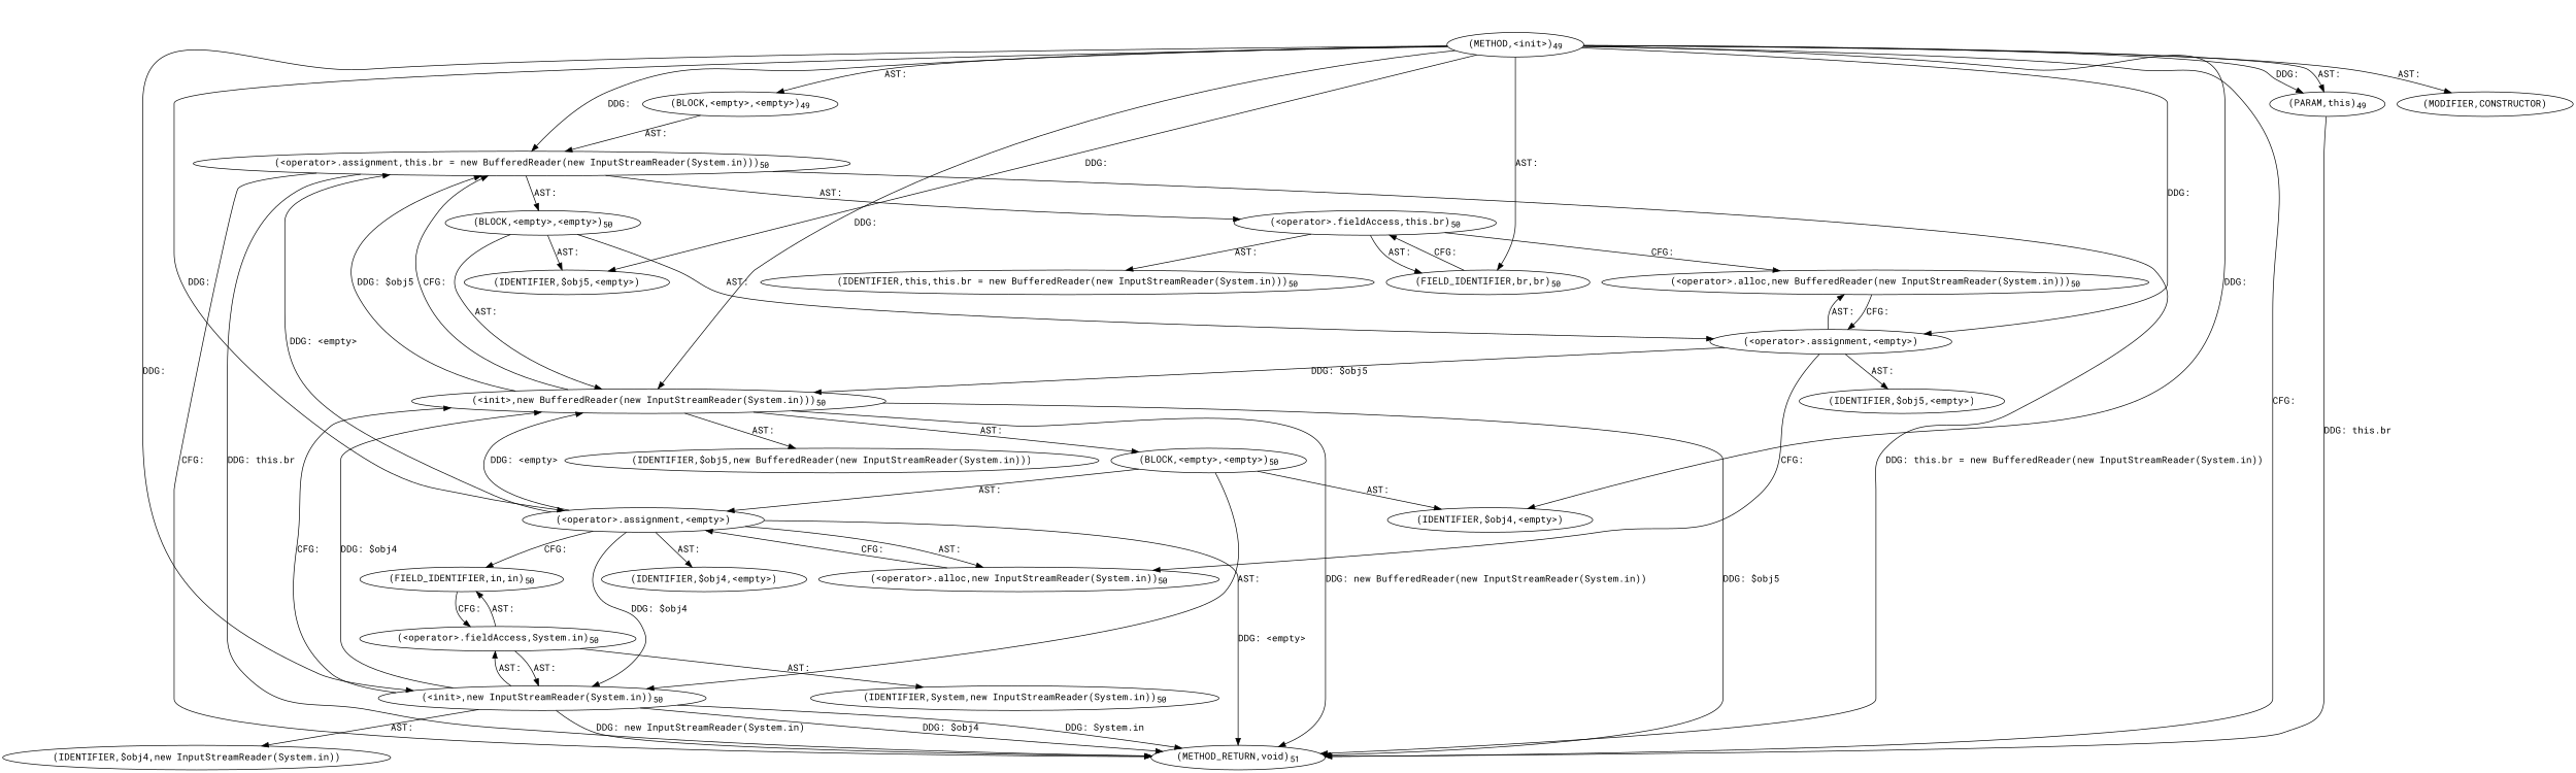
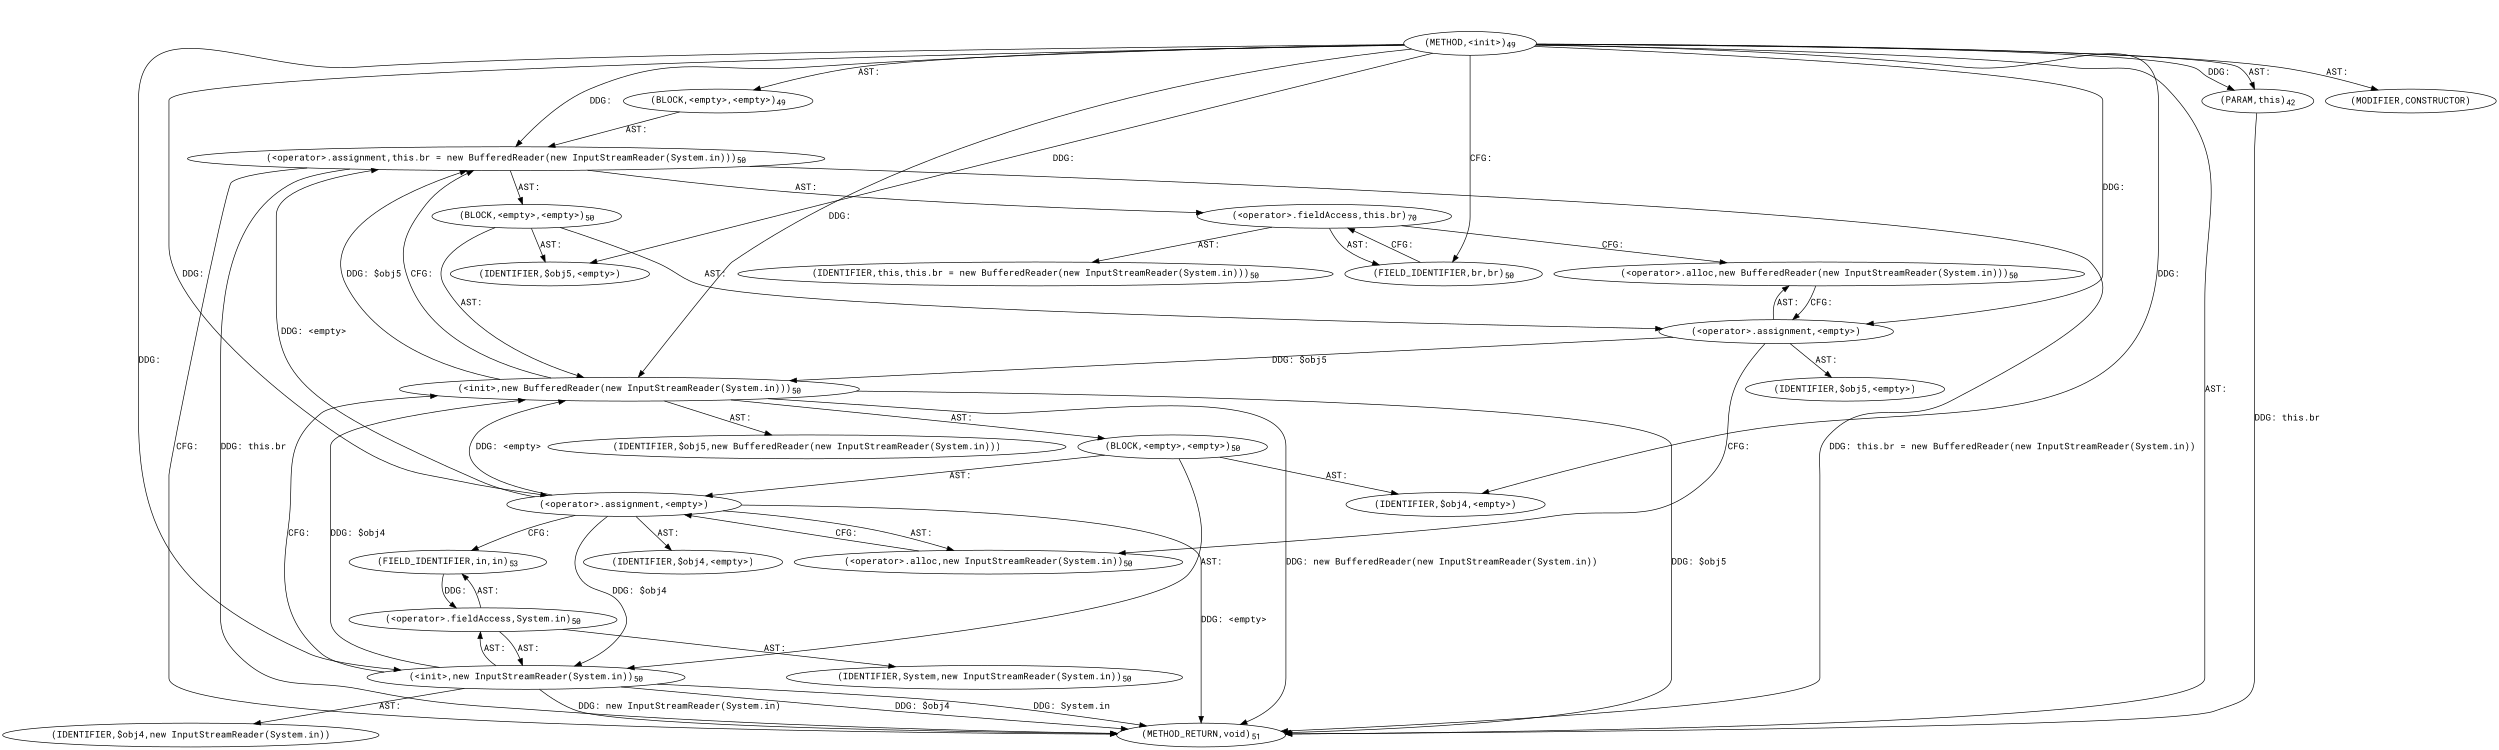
  digraph {
    fontname="Roboto Mono"
    node [fontname="Roboto Mono"]
    edge [fontname="Roboto Mono"]
    n1 [label=<(METHOD,&lt;init&gt;)<SUB>49</SUB>>]
-   n2 [label=<(PARAM,this)<SUB>49</SUB>>]
+   n2 [label=<(PARAM,this)<SUB>42</SUB>>]
    n3 [label=<(BLOCK,&lt;empty&gt;,&lt;empty&gt;)<SUB>49</SUB>>]
    n4 [label=<(&lt;operator&gt;.assignment,this.br = new BufferedReader(new InputStreamReader(System.in)))<SUB>50</SUB>>]
    n5 [label=<(FIELD_IDENTIFIER,br,br)<SUB>50</SUB>>]
    n6 [label=<(&lt;operator&gt;.assignment,&lt;empty&gt;)>]
    n7 [label=<(&lt;init&gt;,new BufferedReader(new InputStreamReader(System.in)))<SUB>50</SUB>>]
    n8 [label=<(&lt;operator&gt;.assignment,&lt;empty&gt;)>]
    n9 [label=<(&lt;init&gt;,new InputStreamReader(System.in))<SUB>50</SUB>>]
    n10 [label=<(IDENTIFIER,$obj4,&lt;empty&gt;)>]
    n11 [label=<(IDENTIFIER,$obj5,&lt;empty&gt;)>]
    n12 [label=<(MODIFIER,CONSTRUCTOR)>]
    n13 [label=<(METHOD_RETURN,void)<SUB>51</SUB>>]
-   n14 [label=<(&lt;operator&gt;.fieldAccess,this.br)<SUB>50</SUB>>]
+   n14 [label=<(&lt;operator&gt;.fieldAccess,this.br)<SUB>70</SUB>>]
    n15 [label=<(BLOCK,&lt;empty&gt;,&lt;empty&gt;)<SUB>50</SUB>>]
    n16 [label=<(&lt;operator&gt;.alloc,new BufferedReader(new InputStreamReader(System.in)))<SUB>50</SUB>>]
    n17 [label=<(IDENTIFIER,$obj5,&lt;empty&gt;)>]
    n18 [label=<(&lt;operator&gt;.alloc,new InputStreamReader(System.in))<SUB>50</SUB>>]
    n19 [label=<(IDENTIFIER,$obj5,new BufferedReader(new InputStreamReader(System.in)))>]
    n20 [label=<(BLOCK,&lt;empty&gt;,&lt;empty&gt;)<SUB>50</SUB>>]
    n21 [label=<(IDENTIFIER,$obj4,&lt;empty&gt;)>]
-   n22 [label=<(FIELD_IDENTIFIER,in,in)<SUB>50</SUB>>]
+   n22 [label=<(FIELD_IDENTIFIER,in,in)<SUB>53</SUB>>]
    n23 [label=<(IDENTIFIER,$obj4,new InputStreamReader(System.in))>]
    n24 [label=<(&lt;operator&gt;.fieldAccess,System.in)<SUB>50</SUB>>]
    n25 [label=<(IDENTIFIER,this,this.br = new BufferedReader(new InputStreamReader(System.in)))<SUB>50</SUB>>]
    n26 [label=<(IDENTIFIER,System,new InputStreamReader(System.in))<SUB>50</SUB>>]
    n1 -> n2 [label="AST: "]
    n1 -> n2 [label="DDG: "]
    n1 -> n3 [label="AST: "]
    n1 -> n4 [label="DDG: "]
-   n1 -> n5 [label="AST: "]
+   n1 -> n5 [label="CFG: "]
    n1 -> n6 [label="DDG: "]
    n1 -> n7 [label="DDG: "]
    n1 -> n8 [label="DDG: "]
    n1 -> n9 [label="DDG: "]
    n1 -> n10 [label="DDG: "]
    n1 -> n11 [label="DDG: "]
    n1 -> n12 [label="AST: "]
-   n1 -> n13 [label="CFG: "]
+   n1 -> n13 [label="AST: "]
    n2 -> n13 [label="DDG: this.br"]
    n3 -> n4 [label="AST: "]
    n4 -> n13 [label="CFG: "]
    n4 -> n13 [label="DDG: this.br"]
    n4 -> n13 [label="DDG: this.br = new BufferedReader(new InputStreamReader(System.in))"]
    n4 -> n14 [label="AST: "]
    n4 -> n15 [label="AST: "]
    n5 -> n14 [label="CFG: "]
    n6 -> n7 [label="DDG: $obj5"]
    n6 -> n16 [label="AST: "]
    n6 -> n17 [label="AST: "]
    n6 -> n18 [label="CFG: "]
    n7 -> n4 [label="CFG: "]
    n7 -> n4 [label="DDG: $obj5"]
    n7 -> n13 [label="DDG: $obj5"]
    n7 -> n13 [label="DDG: new BufferedReader(new InputStreamReader(System.in))"]
    n7 -> n19 [label="AST: "]
    n7 -> n20 [label="AST: "]
    n8 -> n4 [label="DDG: &lt;empty&gt;"]
    n8 -> n7 [label="DDG: &lt;empty&gt;"]
    n8 -> n9 [label="DDG: $obj4"]
    n8 -> n13 [label="DDG: &lt;empty&gt;"]
    n8 -> n18 [label="AST: "]
    n8 -> n21 [label="AST: "]
    n8 -> n22 [label="CFG: "]
    n9 -> n7 [label="CFG: "]
    n9 -> n7 [label="DDG: $obj4"]
    n9 -> n13 [label="DDG: $obj4"]
    n9 -> n13 [label="DDG: System.in"]
    n9 -> n13 [label="DDG: new InputStreamReader(System.in)"]
    n9 -> n23 [label="AST: "]
    n9 -> n24 [label="AST: "]
    n14 -> n5 [label="AST: "]
    n14 -> n16 [label="CFG: "]
    n14 -> n25 [label="AST: "]
    n15 -> n6 [label="AST: "]
    n15 -> n7 [label="AST: "]
    n15 -> n11 [label="AST: "]
    n16 -> n6 [label="CFG: "]
    n18 -> n8 [label="CFG: "]
    n20 -> n8 [label="AST: "]
    n20 -> n9 [label="AST: "]
    n20 -> n10 [label="AST: "]
-   n22 -> n24 [label="CFG: "]
+   n22 -> n24 [label="DDG: "]
    n24 -> n9 [label="AST: "]
    n24 -> n22 [label="AST: "]
    n24 -> n26 [label="AST: "]
  }
